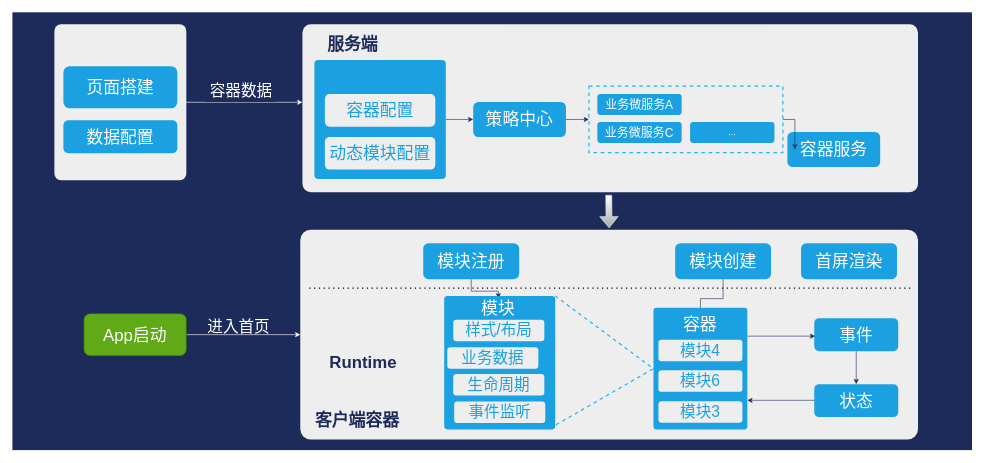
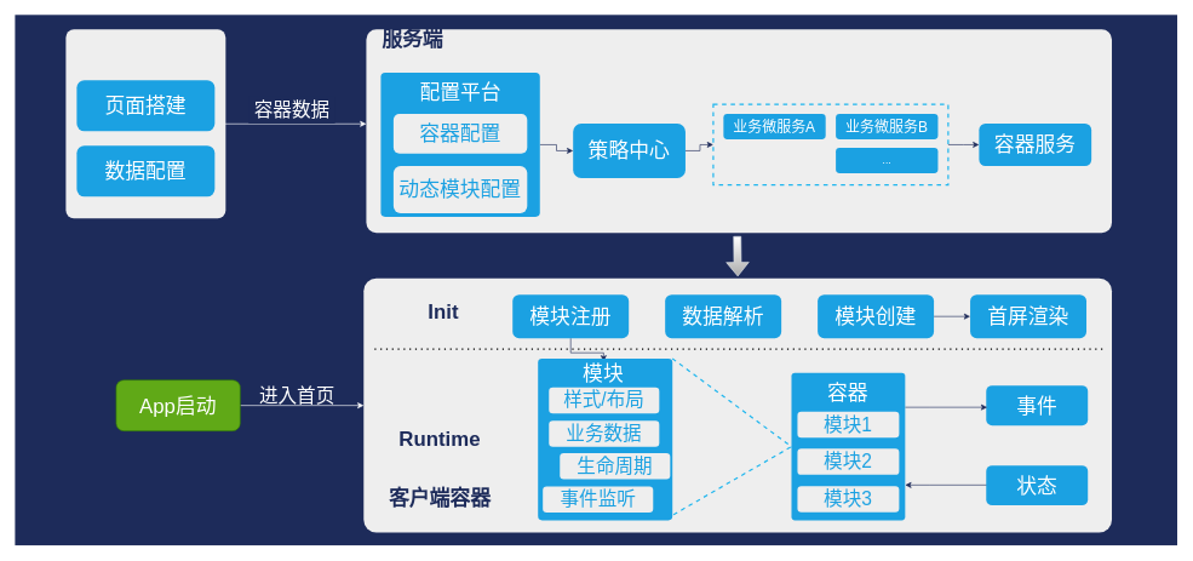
  <mxCell id="0" />
  <mxCell id="1" parent="0" />
  <mxCell id="2" value="" style="rounded=0;whiteSpace=wrap;html=1;align=left;strokeColor=none;fillColor=#1D2B5A;" vertex="1" parent="1"><mxGeometry x="20" y="20" width="1600" height="730" as="geometry" /></mxCell>
  <mxCell id="3" value="" style="group" vertex="1" connectable="0" parent="1"><mxGeometry x="503.57" y="40" width="1026.43" height="280" as="geometry" /></mxCell>
  <mxCell id="4" value="" style="rounded=1;whiteSpace=wrap;html=1;fillColor=#eeeeee;strokeColor=none;arcSize=5;" vertex="1" parent="3"><mxGeometry width="1026.43" height="280" as="geometry" /></mxCell>
- <mxCell id="5" value="&lt;font color=&quot;#1d2b5a&quot; size=&quot;1&quot;&gt;&lt;b style=&quot;font-size: 28px&quot;&gt;服务端&lt;/b&gt;&lt;/font&gt;" style="text;html=1;strokeColor=none;fillColor=none;align=center;verticalAlign=middle;whiteSpace=wrap;rounded=0;" vertex="1" parent="3"><mxGeometry x="30.263" y="22.17" width="106.67" height="23.33" as="geometry" /></mxCell>
+ <mxCell id="5" value="&lt;font color=&quot;#1d2b5a&quot; size=&quot;1&quot;&gt;&lt;b style=&quot;font-size: 28px&quot;&gt;服务端&lt;/b&gt;&lt;/font&gt;" style="text;html=1;strokeColor=none;fillColor=none;align=center;verticalAlign=middle;whiteSpace=wrap;rounded=0;" vertex="1" parent="3"><mxGeometry x="10.263" y="2.17" width="106.67" height="23.33" as="geometry" /></mxCell>
  <mxCell id="6" value="" style="rounded=0;whiteSpace=wrap;html=1;fillColor=none;dashed=1;strokeColor=#1FB6EE;strokeWidth=2;" vertex="1" parent="3"><mxGeometry x="477.712" y="103.25" width="323.396" height="110.833" as="geometry" /></mxCell>
  <mxCell id="7" value="" style="edgeStyle=orthogonalEdgeStyle;rounded=0;orthogonalLoop=1;jettySize=auto;html=1;strokeColor=#1D2B5A;" edge="1" parent="3" source="8" target="6"><mxGeometry relative="1" as="geometry" /></mxCell>
- <mxCell id="8" value="&lt;font style=&quot;font-size: 28px&quot;&gt;策略中心&lt;/font&gt;" style="text;html=1;align=center;verticalAlign=middle;whiteSpace=wrap;rounded=1;fillColor=#1ba1e2;fontColor=#FFFFFF;" vertex="1" parent="3"><mxGeometry x="284.729" y="129.5" width="154.668" height="58.333" as="geometry" /></mxCell>
- <mxCell id="9" value="&lt;font style=&quot;font-size: 20px&quot;&gt;业务微服务C&lt;/font&gt;" style="text;html=1;align=center;verticalAlign=middle;whiteSpace=wrap;rounded=1;fillColor=#1ba1e2;fontColor=#FFFFFF;" vertex="1" parent="3"><mxGeometry x="491.772" y="162.937" width="140.607" height="35" as="geometry" /></mxCell>
+ <mxCell id="8" value="&lt;font style=&quot;font-size: 28px&quot;&gt;策略中心&lt;/font&gt;" style="text;html=1;align=center;verticalAlign=middle;whiteSpace=wrap;rounded=1;fillColor=#1ba1e2;fontColor=#FFFFFF;" vertex="1" parent="3"><mxGeometry x="284.729" y="129.5" width="154.668" height="75" as="geometry" /></mxCell>
  <mxCell id="10" value="" style="edgeStyle=orthogonalEdgeStyle;rounded=0;orthogonalLoop=1;jettySize=auto;html=1;strokeColor=#1D2B5A;exitX=1;exitY=0.5;exitDx=0;exitDy=0;" edge="1" parent="3" source="16" target="8"><mxGeometry relative="1" as="geometry"><mxPoint x="227.783" y="97.417" as="sourcePoint" /></mxGeometry></mxCell>
  <mxCell id="11" value="&lt;font style=&quot;font-size: 20px&quot;&gt;业务微服务A&lt;/font&gt;" style="text;html=1;align=center;verticalAlign=middle;whiteSpace=wrap;rounded=1;fillColor=#1ba1e2;fontColor=#FFFFFF;" vertex="1" parent="3"><mxGeometry x="491.772" y="116.27" width="140.607" height="35" as="geometry" /></mxCell>
+ <mxCell id="12" value="&lt;font style=&quot;font-size: 20px&quot;&gt;业务微服务B&lt;/font&gt;" style="text;html=1;align=center;verticalAlign=middle;whiteSpace=wrap;rounded=1;fillColor=#1ba1e2;fontColor=#FFFFFF;" vertex="1" parent="3"><mxGeometry x="646.44" y="116.27" width="140.607" height="35" as="geometry" /></mxCell>
  <mxCell id="13" value="&lt;span style=&quot;font-size: 14px&quot;&gt;...&lt;/span&gt;" style="text;html=1;align=center;verticalAlign=middle;whiteSpace=wrap;rounded=1;fillColor=#1ba1e2;fontColor=#FFFFFF;" vertex="1" parent="3"><mxGeometry x="646.44" y="162.937" width="140.607" height="35" as="geometry" /></mxCell>
- <mxCell id="14" value="&lt;font style=&quot;font-size: 28px&quot;&gt;容器服务&lt;/font&gt;" style="text;html=1;align=center;verticalAlign=middle;whiteSpace=wrap;rounded=1;fillColor=#1ba1e2;fontColor=#FFFFFF;" vertex="1" parent="3"><mxGeometry x="808.641" y="179.5" width="154.668" height="58.333" as="geometry" /></mxCell>
+ <mxCell id="14" value="&lt;font style=&quot;font-size: 28px&quot;&gt;容器服务&lt;/font&gt;" style="text;html=1;align=center;verticalAlign=middle;whiteSpace=wrap;rounded=1;fillColor=#1ba1e2;fontColor=#FFFFFF;" vertex="1" parent="3"><mxGeometry x="843.641" y="129.5" width="154.668" height="58.333" as="geometry" /></mxCell>
  <mxCell id="15" value="" style="edgeStyle=orthogonalEdgeStyle;rounded=0;orthogonalLoop=1;jettySize=auto;html=1;strokeColor=#1D2B5A;" edge="1" parent="3" source="6" target="14"><mxGeometry relative="1" as="geometry" /></mxCell>
  <mxCell id="16" value="" style="rounded=1;whiteSpace=wrap;html=1;dashed=1;fillColor=#1BA1E2;strokeColor=none;arcSize=3;" vertex="1" parent="3"><mxGeometry x="20" y="59.5" width="219.03" height="198.33" as="geometry" /></mxCell>
+ <mxCell id="17" value="&lt;font style=&quot;font-size: 28px&quot; color=&quot;#ffffff&quot;&gt;配置平台&lt;/font&gt;" style="rounded=1;whiteSpace=wrap;html=1;dashed=1;fillColor=none;strokeColor=none;" vertex="1" parent="3"><mxGeometry x="61.048" y="59.505" width="136.939" height="54.444" as="geometry" /></mxCell>
  <mxCell id="18" value="&lt;font style=&quot;font-size: 28px&quot; color=&quot;#1ba1e2&quot;&gt;容器配置&lt;/font&gt;" style="text;html=1;align=center;verticalAlign=middle;whiteSpace=wrap;rounded=1;fontColor=#FFFFFF;fillColor=#EEEEEE;" vertex="1" parent="3"><mxGeometry x="37.47" y="116.27" width="184.09" height="54.44" as="geometry" /></mxCell>
- <mxCell id="19" value="&lt;font style=&quot;font-size: 28px&quot; color=&quot;#1ba1e2&quot;&gt;动态模块配置&lt;/font&gt;" style="text;html=1;align=center;verticalAlign=middle;whiteSpace=wrap;rounded=1;fontColor=#FFFFFF;fillColor=#EEEEEE;" vertex="1" parent="3"><mxGeometry x="37.47" y="187.83" width="184.09" height="54.44" as="geometry" /></mxCell>
+ <mxCell id="19" value="&lt;font style=&quot;font-size: 28px&quot; color=&quot;#1ba1e2&quot;&gt;动态模块配置&lt;/font&gt;" style="text;html=1;align=center;verticalAlign=middle;whiteSpace=wrap;rounded=1;fontColor=#FFFFFF;fillColor=#EEEEEE;" vertex="1" parent="3"><mxGeometry x="37.47" y="187.83" width="184.09" height="65" as="geometry" /></mxCell>
  <mxCell id="20" value="" style="edgeStyle=orthogonalEdgeStyle;rounded=0;orthogonalLoop=1;jettySize=auto;html=1;strokeColor=#FFFFFF;" edge="1" parent="1" target="4"><mxGeometry relative="1" as="geometry"><mxPoint x="303" y="160" as="sourcePoint" /><Array as="points"><mxPoint x="303" y="170" /></Array></mxGeometry></mxCell>
  <mxCell id="21" value="&lt;font style=&quot;line-height: 140% ; font-size: 26px&quot; color=&quot;#ffffff&quot;&gt;&amp;nbsp;容器数据&amp;nbsp;&lt;/font&gt;" style="edgeLabel;html=1;align=center;verticalAlign=middle;resizable=0;points=[];labelBackgroundColor=#1D2B5A;" vertex="1" connectable="0" parent="20"><mxGeometry relative="1" as="geometry"><mxPoint x="2" y="-20" as="offset" /></mxGeometry></mxCell>
  <mxCell id="22" value="" style="rounded=1;whiteSpace=wrap;html=1;fillColor=#eeeeee;strokeColor=none;arcSize=5;" vertex="1" parent="1"><mxGeometry x="90" y="40" width="220" height="260" as="geometry" /></mxCell>
  <mxCell id="23" value="&lt;font style=&quot;font-size: 28px&quot;&gt;页面搭建&lt;/font&gt;" style="text;html=1;align=center;verticalAlign=middle;whiteSpace=wrap;rounded=1;fillColor=#1ba1e2;fontColor=#FFFFFF;" vertex="1" parent="1"><mxGeometry x="105" y="110" width="190" height="70" as="geometry" /></mxCell>
  <mxCell id="24" value="" style="edgeStyle=orthogonalEdgeStyle;rounded=0;orthogonalLoop=1;jettySize=auto;html=1;strokeColor=#FFFFFF;entryX=0;entryY=0.5;entryDx=0;entryDy=0;" edge="1" parent="1" source="26" target="27"><mxGeometry relative="1" as="geometry"><Array as="points" /><mxPoint x="410" y="550" as="targetPoint" /></mxGeometry></mxCell>
  <mxCell id="25" value="&lt;font style=&quot;font-size: 26px&quot;&gt;&amp;nbsp;进入首页&amp;nbsp;&lt;/font&gt;" style="edgeLabel;html=1;align=center;verticalAlign=middle;resizable=0;points=[];labelBackgroundColor=none;fontColor=#FFFFFF;" vertex="1" connectable="0" parent="24"><mxGeometry x="-0.058" y="2" relative="1" as="geometry"><mxPoint x="-3" y="-12" as="offset" /></mxGeometry></mxCell>
- <mxCell id="26" value="&lt;font style=&quot;font-size: 28px&quot;&gt;App启动&lt;/font&gt;" style="text;html=1;align=center;verticalAlign=middle;whiteSpace=wrap;rounded=1;fillColor=#60a917;strokeColor=#2D7600;fontColor=#ffffff;" vertex="1" parent="1"><mxGeometry x="139.25" y="522.5" width="170.75" height="70" as="geometry" /></mxCell>
+ <mxCell id="26" value="&lt;font style=&quot;font-size: 28px&quot;&gt;App启动&lt;/font&gt;" style="text;html=1;align=center;verticalAlign=middle;whiteSpace=wrap;rounded=1;fillColor=#60a917;strokeColor=#2D7600;fontColor=#ffffff;" vertex="1" parent="1"><mxGeometry x="159.25" y="522.5" width="170.75" height="70" as="geometry" /></mxCell>
  <mxCell id="27" value="" style="rounded=1;whiteSpace=wrap;html=1;fillColor=#eeeeee;strokeColor=none;arcSize=5;" vertex="1" parent="1"><mxGeometry x="500" y="382.5" width="1030" height="350" as="geometry" /></mxCell>
- <mxCell id="28" value="&lt;font color=&quot;#1d2b5a&quot; size=&quot;1&quot;&gt;&lt;b style=&quot;font-size: 28px&quot;&gt;客户端容器&lt;/b&gt;&lt;/font&gt;" style="text;html=1;strokeColor=none;fillColor=none;align=center;verticalAlign=middle;whiteSpace=wrap;rounded=0;" vertex="1" parent="1"><mxGeometry x="520" y="690" width="150" height="20" as="geometry" /></mxCell>
+ <mxCell id="28" value="&lt;font color=&quot;#1d2b5a&quot; size=&quot;1&quot;&gt;&lt;b style=&quot;font-size: 28px&quot;&gt;客户端容器&lt;/b&gt;&lt;/font&gt;" style="text;html=1;strokeColor=none;fillColor=none;align=center;verticalAlign=middle;whiteSpace=wrap;rounded=0;" vertex="1" parent="1"><mxGeometry x="530" y="675" width="150" height="20" as="geometry" /></mxCell>
  <mxCell id="29" value="" style="shape=flexArrow;endArrow=classic;html=1;strokeColor=#DCE1E6;gradientColor=#ffffff;exitX=0.47;exitY=-0.01;exitDx=0;exitDy=0;exitPerimeter=0;fillColor=#ABABAB;gradientDirection=north;" edge="1" parent="1"><mxGeometry width="50" height="50" relative="1" as="geometry"><mxPoint x="1014.29" y="324.5" as="sourcePoint" /><mxPoint x="1015" y="380" as="targetPoint" /></mxGeometry></mxCell>
  <mxCell id="30" value="" style="edgeStyle=orthogonalEdgeStyle;rounded=0;orthogonalLoop=1;jettySize=auto;html=1;fontColor=#1D2B5A;strokeColor=#1D2B5A;" edge="1" parent="1" source="31" target="48"><mxGeometry relative="1" as="geometry" /></mxCell>
  <mxCell id="31" value="&lt;span style=&quot;font-size: 28px;&quot;&gt;模块注册&lt;/span&gt;" style="text;html=1;align=center;verticalAlign=middle;whiteSpace=wrap;rounded=1;fillColor=#1ba1e2;fontColor=#FFFFFF;fontSize=28;" vertex="1" parent="1"><mxGeometry x="705" y="405" width="160" height="60" as="geometry" /></mxCell>
- <mxCell id="33" value="" style="edgeStyle=orthogonalEdgeStyle;rounded=0;orthogonalLoop=1;jettySize=auto;html=1;fontColor=#1D2B5A;strokeColor=#1D2B5A;" edge="1" parent="1" source="34" target="55"><mxGeometry relative="1" as="geometry" /></mxCell>
+ <mxCell id="32" value="&lt;span style=&quot;font-size: 28px;&quot;&gt;数据解析&lt;/span&gt;" style="text;html=1;align=center;verticalAlign=middle;whiteSpace=wrap;rounded=1;fillColor=#1ba1e2;fontColor=#FFFFFF;fontSize=28;" vertex="1" parent="1"><mxGeometry x="915" y="405" width="160" height="60" as="geometry" /></mxCell>
+ <mxCell id="33" value="" style="edgeStyle=orthogonalEdgeStyle;rounded=0;orthogonalLoop=1;jettySize=auto;html=1;fontColor=#1D2B5A;strokeColor=#1D2B5A;" edge="1" parent="1" source="34" target="35"><mxGeometry relative="1" as="geometry" /></mxCell>
  <mxCell id="34" value="&lt;span style=&quot;font-size: 28px;&quot;&gt;模块创建&lt;/span&gt;" style="text;html=1;align=center;verticalAlign=middle;whiteSpace=wrap;rounded=1;fillColor=#1ba1e2;fontColor=#FFFFFF;fontSize=28;" vertex="1" parent="1"><mxGeometry x="1125" y="405" width="160" height="60" as="geometry" /></mxCell>
  <mxCell id="35" value="&lt;span style=&quot;font-size: 28px;&quot;&gt;首屏渲染&lt;/span&gt;" style="text;html=1;align=center;verticalAlign=middle;whiteSpace=wrap;rounded=1;fillColor=#1ba1e2;fontColor=#FFFFFF;fontSize=28;" vertex="1" parent="1"><mxGeometry x="1335" y="405" width="160" height="60" as="geometry" /></mxCell>
  <mxCell id="36" value="" style="endArrow=none;dashed=1;html=1;dashPattern=1 3;strokeWidth=2;fontColor=#FFFFFF;" edge="1" parent="1"><mxGeometry width="50" height="50" relative="1" as="geometry"><mxPoint x="515" y="480" as="sourcePoint" /><mxPoint x="1520" y="480" as="targetPoint" /></mxGeometry></mxCell>
+ <mxCell id="37" value="&lt;font color=&quot;#1d2b5a&quot;&gt;&lt;b&gt;&lt;font style=&quot;font-size: 28px&quot;&gt;Init&lt;/font&gt;&lt;br&gt;&lt;/b&gt;&lt;/font&gt;" style="text;html=1;strokeColor=none;fillColor=none;align=center;verticalAlign=middle;whiteSpace=wrap;rounded=0;" vertex="1" parent="1"><mxGeometry x="580" y="405" width="60" height="45" as="geometry" /></mxCell>
  <mxCell id="38" value="&lt;font color=&quot;#1d2b5a&quot;&gt;&lt;b&gt;&lt;font style=&quot;font-size: 28px&quot;&gt;Runtime&lt;/font&gt;&lt;br&gt;&lt;/b&gt;&lt;/font&gt;" style="text;html=1;strokeColor=none;fillColor=none;align=center;verticalAlign=middle;whiteSpace=wrap;rounded=0;" vertex="1" parent="1"><mxGeometry x="550" y="560" width="110" height="85" as="geometry" /></mxCell>
  <mxCell id="39" value="" style="endArrow=none;html=1;strokeWidth=2;fontColor=#FFFFFF;strokeColor=#1FB6EE;dashed=1;exitX=1;exitY=0;exitDx=0;exitDy=0;" edge="1" parent="1" source="46"><mxGeometry width="50" height="50" relative="1" as="geometry"><mxPoint x="998" y="520.5" as="sourcePoint" /><mxPoint x="1090" y="615" as="targetPoint" /></mxGeometry></mxCell>
  <mxCell id="40" value="" style="endArrow=none;html=1;strokeWidth=2;fontColor=#FFFFFF;strokeColor=#1FB6EE;dashed=1;exitX=1.008;exitY=0.965;exitDx=0;exitDy=0;exitPerimeter=0;" edge="1" parent="1" source="46"><mxGeometry width="50" height="50" relative="1" as="geometry"><mxPoint x="993.75" y="675" as="sourcePoint" /><mxPoint x="1090" y="613.5" as="targetPoint" /></mxGeometry></mxCell>
  <mxCell id="41" value="" style="edgeStyle=orthogonalEdgeStyle;rounded=0;orthogonalLoop=1;jettySize=auto;html=1;fontColor=#1D2B5A;strokeColor=#1D2B5A;exitX=0;exitY=0.5;exitDx=0;exitDy=0;" edge="1" parent="1"><mxGeometry relative="1" as="geometry"><mxPoint x="1358.42" y="667" as="sourcePoint" /><mxPoint x="1245.42" y="667" as="targetPoint" /><Array as="points"><mxPoint x="1278.42" y="667" /><mxPoint x="1278.42" y="667" /></Array></mxGeometry></mxCell>
  <mxCell id="42" value="&lt;font style=&quot;font-size: 28px&quot;&gt;状态&lt;/font&gt;" style="text;html=1;align=center;verticalAlign=middle;whiteSpace=wrap;rounded=1;fillColor=#1ba1e2;fontColor=#FFFFFF;" vertex="1" parent="1"><mxGeometry x="1357" y="640" width="140" height="55" as="geometry" /></mxCell>
- <mxCell id="43" value="" style="edgeStyle=orthogonalEdgeStyle;rounded=0;orthogonalLoop=1;jettySize=auto;html=1;fontColor=#1D2B5A;strokeColor=#1D2B5A;" edge="1" parent="1" source="44" target="42"><mxGeometry relative="1" as="geometry" /></mxCell>
  <mxCell id="44" value="&lt;font style=&quot;font-size: 28px&quot;&gt;事件&lt;/font&gt;" style="text;html=1;align=center;verticalAlign=middle;whiteSpace=wrap;rounded=1;fillColor=#1ba1e2;fontColor=#FFFFFF;" vertex="1" parent="1"><mxGeometry x="1357" y="530" width="140" height="55" as="geometry" /></mxCell>
  <mxCell id="45" value="" style="group" vertex="1" connectable="0" parent="1"><mxGeometry x="740" y="493" width="185.07" height="222.5" as="geometry" /></mxCell>
  <mxCell id="46" value="" style="rounded=1;whiteSpace=wrap;html=1;dashed=1;fillColor=#1BA1E2;strokeColor=none;arcSize=3;" vertex="1" parent="45"><mxGeometry width="185.07" height="222.5" as="geometry" /></mxCell>
  <mxCell id="47" value="&lt;font color=&quot;#1ba1e2&quot; style=&quot;font-size: 26px&quot;&gt;样式/布局&lt;/font&gt;" style="text;html=1;align=center;verticalAlign=middle;whiteSpace=wrap;rounded=1;fontColor=#FFFFFF;fillColor=#EEEEEE;" vertex="1" parent="45"><mxGeometry x="15.083" y="39.476" width="151.865" height="35.887" as="geometry" /></mxCell>
  <mxCell id="48" value="&lt;font color=&quot;#ffffff&quot; style=&quot;font-size: 28px&quot;&gt;模块&lt;/font&gt;" style="rounded=1;whiteSpace=wrap;html=1;dashed=1;fillColor=none;strokeColor=none;" vertex="1" parent="45"><mxGeometry x="15.083" y="4.002" width="150.339" height="31.581" as="geometry" /></mxCell>
- <mxCell id="49" value="&lt;font color=&quot;#1ba1e2&quot; style=&quot;font-size: 26px;&quot;&gt;&lt;span style=&quot;font-size: 26px;&quot;&gt;业务数据&lt;/span&gt;&lt;/font&gt;" style="text;html=1;align=center;verticalAlign=middle;whiteSpace=wrap;rounded=1;fontColor=#FFFFFF;fillColor=#EEEEEE;fontSize=26;" vertex="1" parent="45"><mxGeometry x="5.083" y="85.411" width="151.865" height="35.887" as="geometry" /></mxCell>
- <mxCell id="50" value="&lt;font color=&quot;#1ba1e2&quot; style=&quot;font-size: 26px;&quot;&gt;&lt;span style=&quot;font-size: 26px;&quot;&gt;生命周期&lt;/span&gt;&lt;/font&gt;" style="text;html=1;align=center;verticalAlign=middle;whiteSpace=wrap;rounded=1;fontColor=#FFFFFF;fillColor=#EEEEEE;fontSize=26;" vertex="1" parent="45"><mxGeometry x="15.083" y="129.911" width="151.865" height="35.887" as="geometry" /></mxCell>
- <mxCell id="51" value="&lt;font color=&quot;#1ba1e2&quot; style=&quot;font-size: 26px;&quot;&gt;&lt;span style=&quot;font-size: 26px;&quot;&gt;事件监听&lt;/span&gt;&lt;/font&gt;" style="text;html=1;align=center;verticalAlign=middle;whiteSpace=wrap;rounded=1;fontColor=#FFFFFF;fillColor=#EEEEEE;fontSize=26;" vertex="1" parent="45"><mxGeometry x="16.61" y="175.847" width="151.865" height="35.887" as="geometry" /></mxCell>
+ <mxCell id="49" value="&lt;font color=&quot;#1ba1e2&quot; style=&quot;font-size: 26px;&quot;&gt;&lt;span style=&quot;font-size: 26px;&quot;&gt;业务数据&lt;/span&gt;&lt;/font&gt;" style="text;html=1;align=center;verticalAlign=middle;whiteSpace=wrap;rounded=1;fontColor=#FFFFFF;fillColor=#EEEEEE;fontSize=26;" vertex="1" parent="45"><mxGeometry x="15.083" y="85.411" width="151.865" height="35.887" as="geometry" /></mxCell>
+ <mxCell id="50" value="&lt;font color=&quot;#1ba1e2&quot; style=&quot;font-size: 26px;&quot;&gt;&lt;span style=&quot;font-size: 26px;&quot;&gt;生命周期&lt;/span&gt;&lt;/font&gt;" style="text;html=1;align=center;verticalAlign=middle;whiteSpace=wrap;rounded=1;fontColor=#FFFFFF;fillColor=#EEEEEE;fontSize=26;" vertex="1" parent="45"><mxGeometry x="30.083" y="129.911" width="151.865" height="35.887" as="geometry" /></mxCell>
+ <mxCell id="51" value="&lt;font color=&quot;#1ba1e2&quot; style=&quot;font-size: 26px;&quot;&gt;&lt;span style=&quot;font-size: 26px;&quot;&gt;事件监听&lt;/span&gt;&lt;/font&gt;" style="text;html=1;align=center;verticalAlign=middle;whiteSpace=wrap;rounded=1;fontColor=#FFFFFF;fillColor=#EEEEEE;fontSize=26;" vertex="1" parent="45"><mxGeometry x="6.61" y="175.847" width="151.865" height="35.887" as="geometry" /></mxCell>
  <mxCell id="52" value="" style="edgeStyle=orthogonalEdgeStyle;rounded=0;orthogonalLoop=1;jettySize=auto;html=1;fontColor=#1D2B5A;strokeColor=#1D2B5A;exitX=0;exitY=0.5;exitDx=0;exitDy=0;endArrow=none;endFill=0;startArrow=classic;startFill=1;" edge="1" parent="1"><mxGeometry relative="1" as="geometry"><mxPoint x="1358.42" y="560" as="sourcePoint" /><mxPoint x="1245.42" y="560" as="targetPoint" /><Array as="points"><mxPoint x="1278.42" y="560" /><mxPoint x="1278.42" y="560" /></Array></mxGeometry></mxCell>
- <mxCell id="53" value="&lt;font style=&quot;font-size: 28px&quot;&gt;数据配置&lt;/font&gt;" style="text;html=1;align=center;verticalAlign=middle;whiteSpace=wrap;rounded=1;fillColor=#1ba1e2;fontColor=#FFFFFF;" vertex="1" parent="1"><mxGeometry x="105" y="200" width="190" height="55" as="geometry" /></mxCell>
+ <mxCell id="53" value="&lt;font style=&quot;font-size: 28px&quot;&gt;数据配置&lt;/font&gt;" style="text;html=1;align=center;verticalAlign=middle;whiteSpace=wrap;rounded=1;fillColor=#1ba1e2;fontColor=#FFFFFF;" vertex="1" parent="1"><mxGeometry x="105" y="200" width="190" height="70" as="geometry" /></mxCell>
  <mxCell id="54" value="" style="rounded=1;whiteSpace=wrap;html=1;dashed=1;fillColor=#1BA1E2;strokeColor=none;arcSize=3;" vertex="1" parent="1"><mxGeometry x="1088.92" y="512.5" width="156.5" height="203" as="geometry" /></mxCell>
  <mxCell id="55" value="&lt;span style=&quot;color: rgb(255 , 255 , 255)&quot;&gt;&lt;font style=&quot;font-size: 28px&quot;&gt;容器&lt;/font&gt;&lt;/span&gt;" style="rounded=1;whiteSpace=wrap;html=1;dashed=1;fillColor=none;strokeColor=none;" vertex="1" parent="1"><mxGeometry x="1118.43" y="530" width="97.48" height="22" as="geometry" /></mxCell>
- <mxCell id="56" value="&lt;font color=&quot;#1ba1e2&quot; style=&quot;font-size: 26px&quot;&gt;模块4&lt;/font&gt;" style="text;html=1;align=center;verticalAlign=middle;whiteSpace=wrap;rounded=1;fontColor=#FFFFFF;fillColor=#EEEEEE;" vertex="1" parent="1"><mxGeometry x="1097.17" y="566" width="140" height="35.89" as="geometry" /></mxCell>
- <mxCell id="57" value="&lt;font color=&quot;#1ba1e2&quot; style=&quot;font-size: 26px&quot;&gt;模块6&lt;/font&gt;" style="text;html=1;align=center;verticalAlign=middle;whiteSpace=wrap;rounded=1;fontColor=#FFFFFF;fillColor=#EEEEEE;" vertex="1" parent="1"><mxGeometry x="1097.17" y="617" width="140" height="35.89" as="geometry" /></mxCell>
+ <mxCell id="56" value="&lt;font color=&quot;#1ba1e2&quot; style=&quot;font-size: 26px&quot;&gt;模块1&lt;/font&gt;" style="text;html=1;align=center;verticalAlign=middle;whiteSpace=wrap;rounded=1;fontColor=#FFFFFF;fillColor=#EEEEEE;" vertex="1" parent="1"><mxGeometry x="1097.17" y="566" width="140" height="35.89" as="geometry" /></mxCell>
+ <mxCell id="57" value="&lt;font color=&quot;#1ba1e2&quot; style=&quot;font-size: 26px&quot;&gt;模块2&lt;/font&gt;" style="text;html=1;align=center;verticalAlign=middle;whiteSpace=wrap;rounded=1;fontColor=#FFFFFF;fillColor=#EEEEEE;" vertex="1" parent="1"><mxGeometry x="1097.17" y="617" width="140" height="35.89" as="geometry" /></mxCell>
  <mxCell id="58" value="&lt;font color=&quot;#1ba1e2&quot; style=&quot;font-size: 26px&quot;&gt;模块3&lt;/font&gt;" style="text;html=1;align=center;verticalAlign=middle;whiteSpace=wrap;rounded=1;fontColor=#FFFFFF;fillColor=#EEEEEE;" vertex="1" parent="1"><mxGeometry x="1097.17" y="668.5" width="140" height="35.89" as="geometry" /></mxCell>
